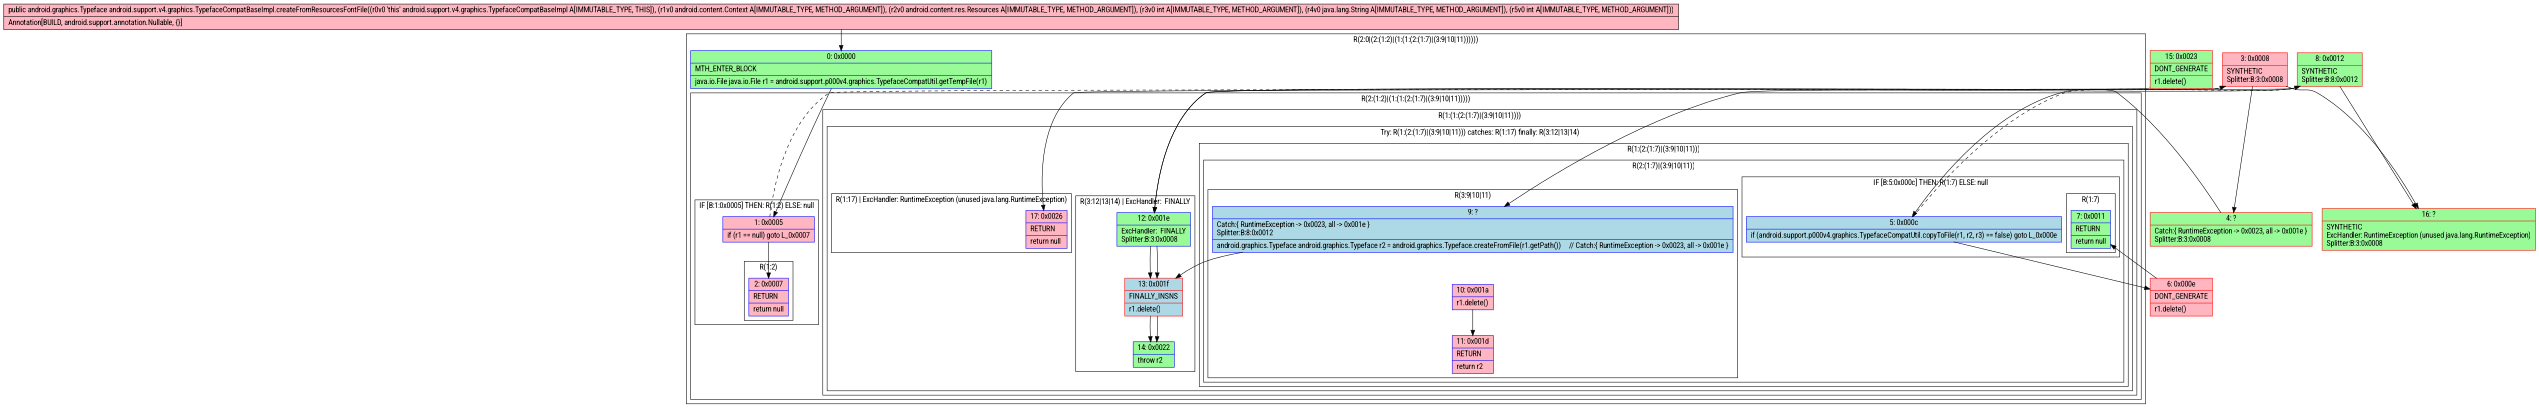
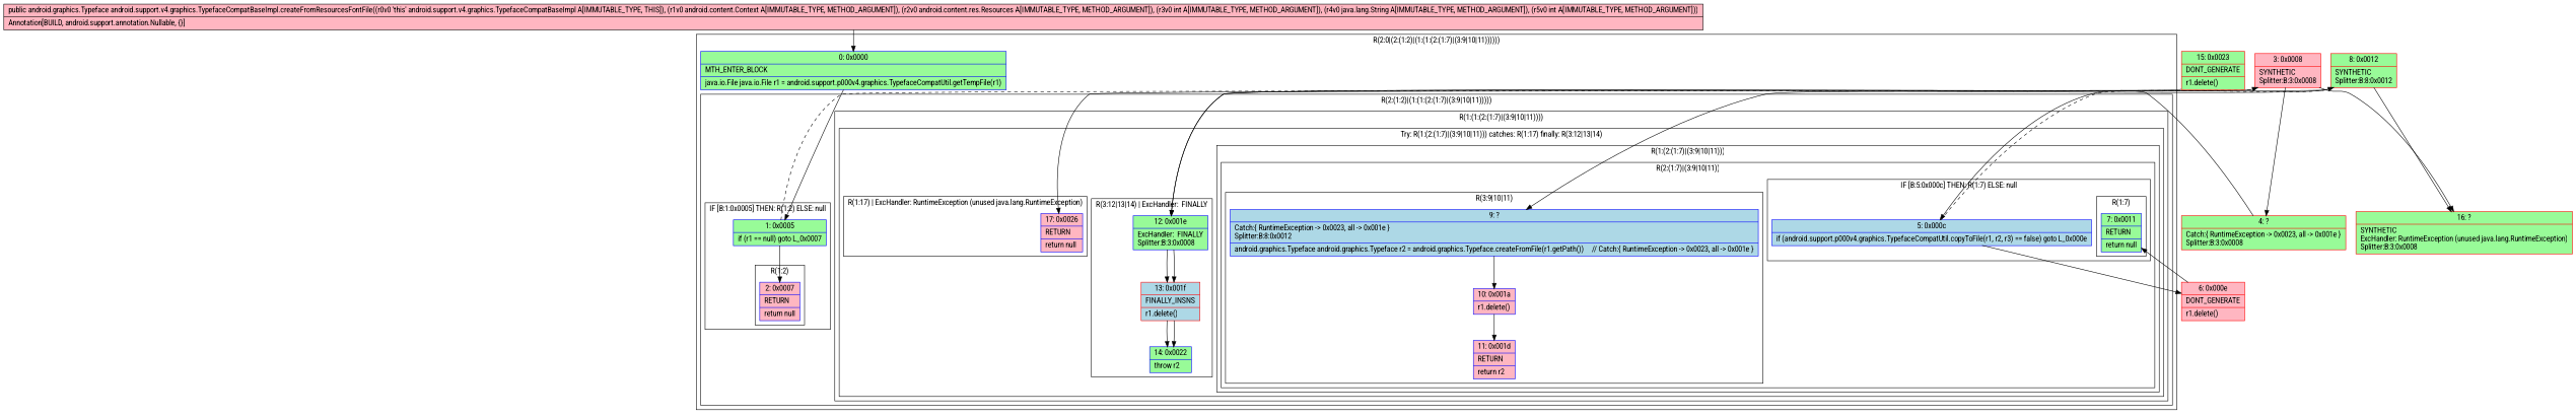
  digraph {
    fontname="Roboto Condensed"
    node [color=blue fillcolor=lightpink fontname="Roboto Condensed" shape=record style=filled]
    edge [fontname="Roboto Condensed"]
    n1 [label="{2\:\ 0x0007|RETURN\l|return null\l}"]
-   n2 [label="{1\:\ 0x0005|if (r1 == null) goto L_0x0007\l}"]
+   n2 [fillcolor=palegreen label="{1\:\ 0x0005|if (r1 == null) goto L_0x0007\l}"]
    n3 [fillcolor=palegreen label="{7\:\ 0x0011|RETURN\l|return null\l}"]
    n4 [fillcolor=lightblue label="{5\:\ 0x000c|if (android.support.p000v4.graphics.TypefaceCompatUtil.copyToFile(r1, r2, r3) == false) goto L_0x000e\l}"]
    n5 [fillcolor=lightblue label="{9\:\ ?|Catch:\{ RuntimeException \-\> 0x0023, all \-\> 0x001e \}\lSplitter:B:8:0x0012\l|android.graphics.Typeface android.graphics.Typeface r2 = android.graphics.Typeface.createFromFile(r1.getPath())     \/\/ Catch:\{ RuntimeException \-\> 0x0023, all \-\> 0x001e \}\l}"]
    n6 [label="{10\:\ 0x001a|r1.delete()\l}"]
    n7 [label="{11\:\ 0x001d|RETURN\l|return r2\l}"]
    n8 [label="{17\:\ 0x0026|RETURN\l|return null\l}"]
    n9 [fillcolor=palegreen label="{12\:\ 0x001e|ExcHandler:  FINALLY\lSplitter:B:3:0x0008\l}"]
    n10 [color=red fillcolor=lightblue label="{13\:\ 0x001f|FINALLY_INSNS\l|r1.delete()\l}"]
    n11 [fillcolor=palegreen label="{14\:\ 0x0022|throw r2\l}"]
    n12 [fillcolor=palegreen label="{0\:\ 0x0000|MTH_ENTER_BLOCK\l|java.io.File java.io.File r1 = android.support.p000v4.graphics.TypefaceCompatUtil.getTempFile(r1)\l}"]
    n13 [color=red label="{3\:\ 0x0008|SYNTHETIC\lSplitter:B:3:0x0008\l}"]
    n14 [color=red label="{6\:\ 0x000e|DONT_GENERATE\l|r1.delete()\l}"]
    n15 [color=red fillcolor=palegreen label="{8\:\ 0x0012|SYNTHETIC\lSplitter:B:8:0x0012\l}"]
    n16 [color=red fillcolor=palegreen label="{4\:\ ?|Catch:\{ RuntimeException \-\> 0x0023, all \-\> 0x001e \}\lSplitter:B:3:0x0008\l}"]
    n17 [color=red fillcolor=palegreen label="{16\:\ ?|SYNTHETIC\lExcHandler: RuntimeException (unused java.lang.RuntimeException)\lSplitter:B:3:0x0008\l}"]
    n18 [color=red fillcolor=palegreen label="{15\:\ 0x0023|DONT_GENERATE\l|r1.delete()\l}"]
    n19 [label="{public android.graphics.Typeface android.support.v4.graphics.TypefaceCompatBaseImpl.createFromResourcesFontFile((r0v0 'this' android.support.v4.graphics.TypefaceCompatBaseImpl A[IMMUTABLE_TYPE, THIS]), (r1v0 android.content.Context A[IMMUTABLE_TYPE, METHOD_ARGUMENT]), (r2v0 android.content.res.Resources A[IMMUTABLE_TYPE, METHOD_ARGUMENT]), (r3v0 int A[IMMUTABLE_TYPE, METHOD_ARGUMENT]), (r4v0 java.lang.String A[IMMUTABLE_TYPE, METHOD_ARGUMENT]), (r5v0 int A[IMMUTABLE_TYPE, METHOD_ARGUMENT]))  | Annotation[BUILD, android.support.annotation.Nullable, \{\}]\l}" color=""]
    subgraph cluster_1 {
      label="R(2:0|(2:(1:2)|(1:(1:(2:(1:7)|(3:9|10|11))))))"
      n12
      subgraph cluster_2 {
        label="R(2:(1:2)|(1:(1:(2:(1:7)|(3:9|10|11)))))"
        subgraph cluster_3 {
          label="IF [B:1:0x0005] THEN: R(1:2) ELSE: null"
          n2
          subgraph cluster_4 {
            label="R(1:2)"
            n1
          }
        }
        subgraph cluster_5 {
          label="R(1:(1:(2:(1:7)|(3:9|10|11))))"
          subgraph cluster_6 {
            label="Try: R(1:(2:(1:7)|(3:9|10|11))) catches: R(1:17) finally: R(3:12|13|14)"
            subgraph cluster_7 {
              label="R(1:(2:(1:7)|(3:9|10|11)))"
              subgraph cluster_8 {
                label="R(2:(1:7)|(3:9|10|11))"
                subgraph cluster_9 {
                  label="IF [B:5:0x000c] THEN: R(1:7) ELSE: null"
                  n4
                  subgraph cluster_10 {
                    label="R(1:7)"
                    n3
                  }
                }
                subgraph cluster_11 {
                  label="R(3:9|10|11)"
                  n5
                  n6
                  n7
                }
              }
            }
            subgraph cluster_12 {
              label="R(1:17) | ExcHandler: RuntimeException (unused java.lang.RuntimeException)\l"
              n8
            }
            subgraph cluster_13 {
              label="R(3:12|13|14) | ExcHandler:  FINALLY\l"
              n9
              n10
              n11
            }
          }
        }
      }
    }
    subgraph cluster_14 {
      label="R(1:17) | ExcHandler: RuntimeException (unused java.lang.RuntimeException)\l"
    }
    subgraph cluster_15 {
      label="R(3:12|13|14) | ExcHandler:  FINALLY\l"
    }
    n2 -> n1
    n2 -> n13 [style=dashed]
    n4 -> n14
    n4 -> n15 [style=dashed]
-   n5 -> n10
+   n5 -> n6
    n6 -> n7
    n9 -> n10
    n9 -> n10
    n10 -> n11
    n10 -> n11
    n12 -> n2
    n13 -> n9
    n13 -> n16
    n13 -> n17
    n14 -> n3
    n15 -> n5
    n15 -> n9
    n15 -> n17
    n16 -> n4
    n18 -> n8
    n19 -> n12
  }
